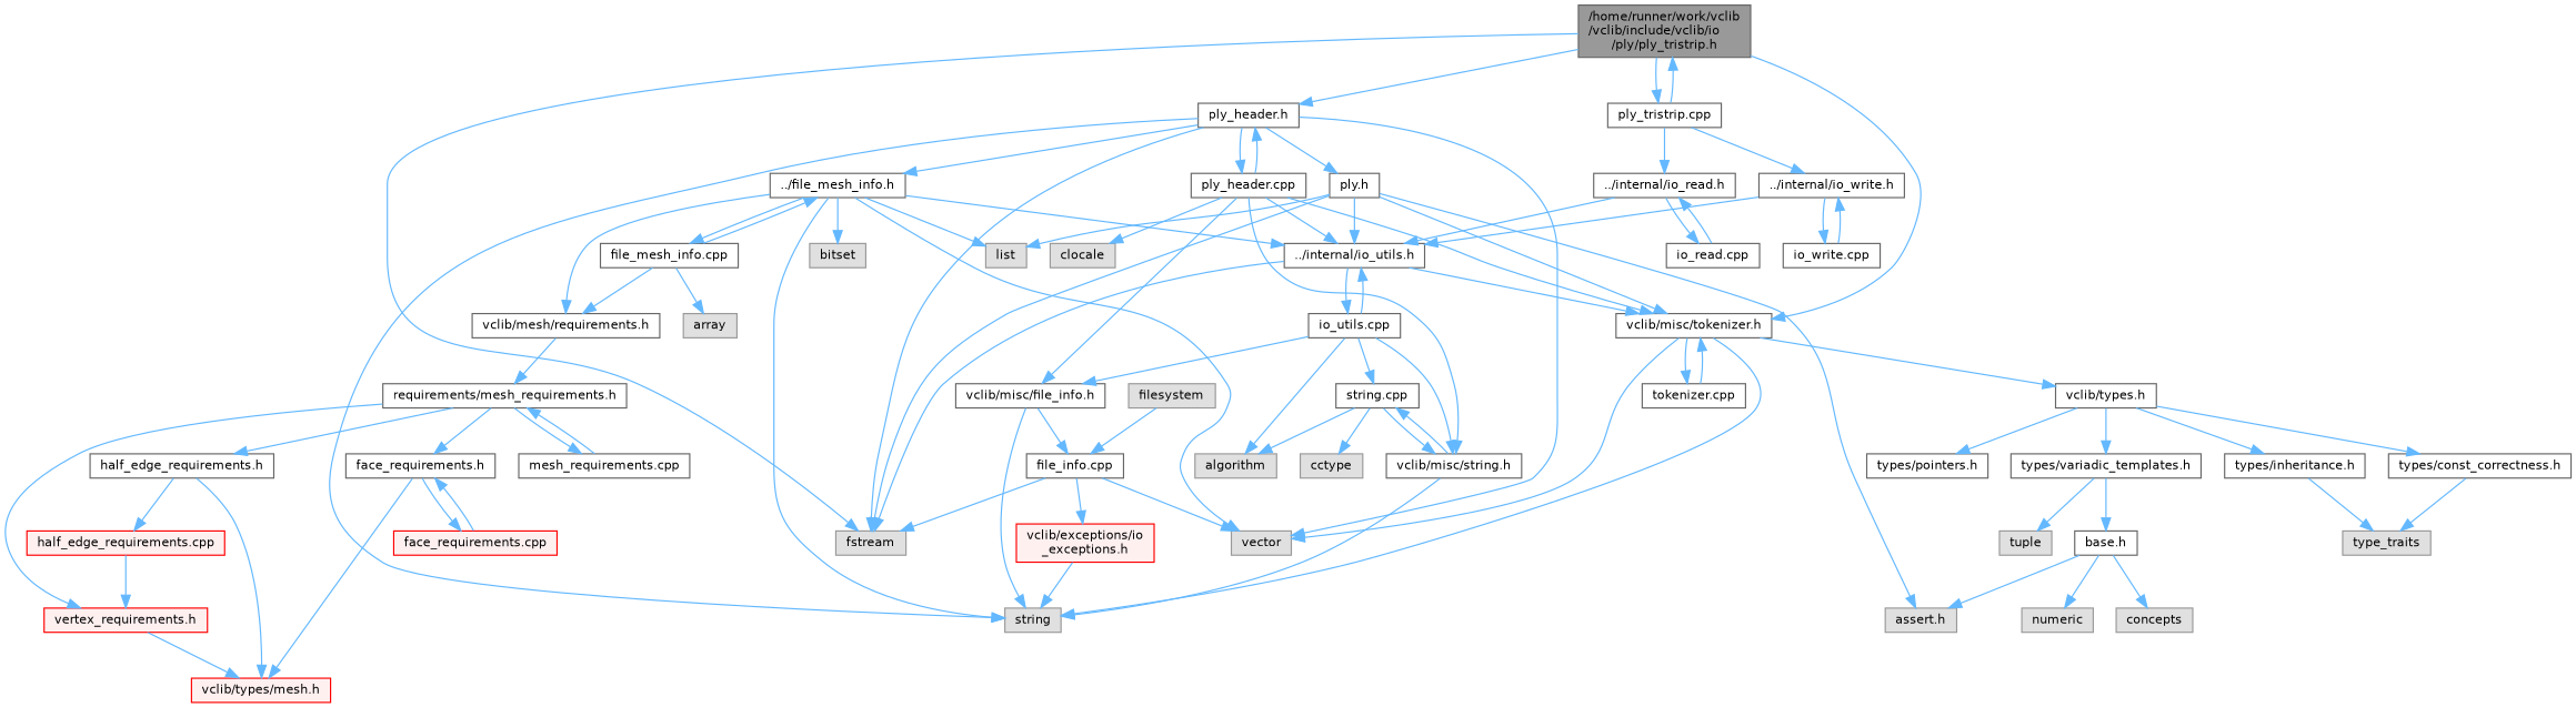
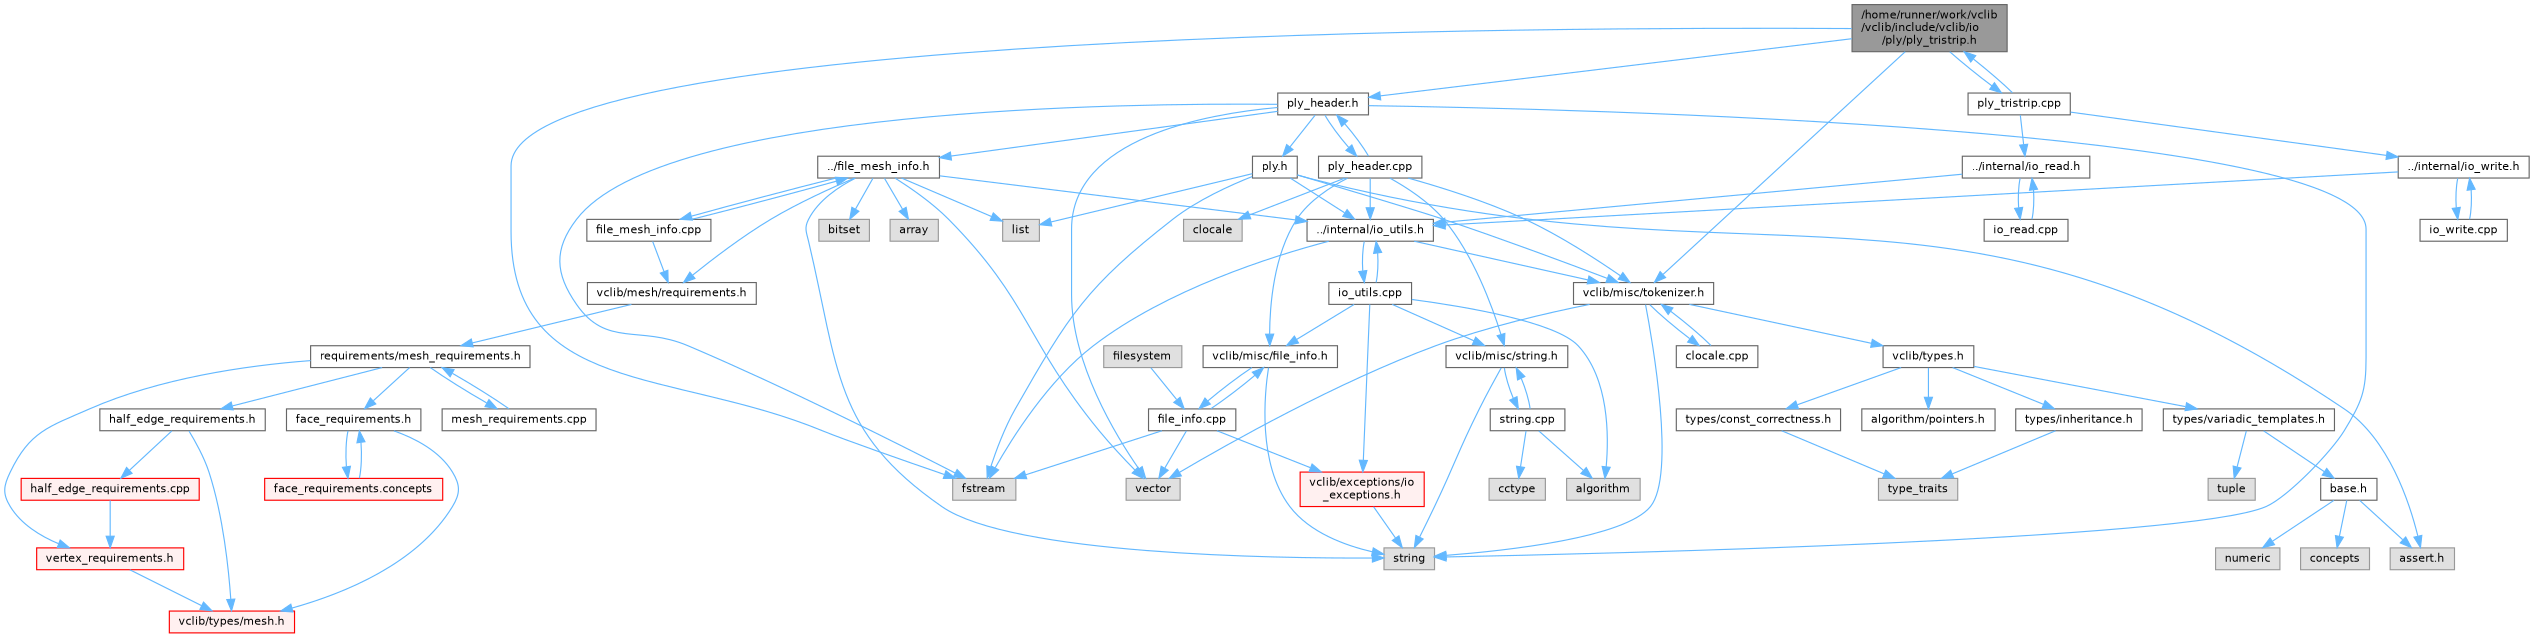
  digraph {
    node [color=grey40 fillcolor=white fontname=Helvetica fontsize=10 shape=box style=filled]
    edge [color=steelblue1 fontname=Helvetica fontsize=10 labelfontname=Helvetica labelfontsize=10 style=solid]
    n1 [color=gray40 fillcolor=grey60 fontcolor=black height=0.2 label="/home/runner/work/vclib\l/vclib/include/vclib/io\l/ply/ply_tristrip.h" width=0.4]
    n2 [height=0.2 label="ply_header.h" width=0.4]
    n3 [color=grey60 fillcolor="#E0E0E0" height=0.2 label=fstream width=0.4]
    n4 [height=0.2 label="vclib/misc/tokenizer.h" width=0.4]
    n5 [height=0.2 label="ply_tristrip.cpp" width=0.4]
    n6 [color=grey60 fillcolor="#E0E0E0" height=0.2 label=vector width=0.4]
    n7 [color=grey60 fillcolor="#E0E0E0" height=0.2 label=string width=0.4]
    n8 [height=0.2 label="../file_mesh_info.h" width=0.4]
    n9 [height=0.2 label="ply.h" width=0.4]
    n10 [height=0.2 label="ply_header.cpp" width=0.4]
    n11 [height=0.2 label="vclib/types.h" width=0.4]
-   n12 [height=0.2 label="tokenizer.cpp" width=0.4]
+   n12 [height=0.2 label="clocale.cpp" width=0.4]
    n13 [height=0.2 label="../internal/io_read.h" width=0.4]
    n14 [height=0.2 label="../internal/io_write.h" width=0.4]
    n15 [color=grey60 fillcolor="#E0E0E0" height=0.2 label=array width=0.4]
    n16 [color=grey60 fillcolor="#E0E0E0" height=0.2 label=list width=0.4]
    n17 [color=grey60 fillcolor="#E0E0E0" height=0.2 label=bitset width=0.4]
    n18 [height=0.2 label="vclib/mesh/requirements.h" width=0.4]
    n19 [height=0.2 label="file_mesh_info.cpp" width=0.4]
    n20 [height=0.2 label="../internal/io_utils.h" width=0.4]
    n21 [color=grey60 fillcolor="#E0E0E0" height=0.2 label="assert.h" width=0.4]
    n22 [height=0.2 label="vclib/misc/file_info.h" width=0.4]
    n23 [height=0.2 label="vclib/misc/string.h" width=0.4]
    n24 [color=grey60 fillcolor="#E0E0E0" height=0.2 label=clocale width=0.4]
    n25 [height=0.2 label="requirements/mesh_requirements.h" width=0.4]
    n26 [height=0.2 label="half_edge_requirements.h" width=0.4]
    n27 [color=red fillcolor="#FFF0F0" height=0.2 label="vertex_requirements.h" width=0.4]
    n28 [height=0.2 label="face_requirements.h" width=0.4]
    n29 [height=0.2 label="mesh_requirements.cpp" width=0.4]
    n30 [color=red fillcolor="#FFF0F0" height=0.2 label="vclib/types/mesh.h" width=0.4]
    n31 [color=red fillcolor="#FFF0F0" height=0.2 label="half_edge_requirements.cpp" width=0.4]
-   n32 [color=red fillcolor="#FFF0F0" height=0.2 label="face_requirements.cpp" width=0.4]
+   n32 [color=red fillcolor="#FFF0F0" height=0.2 label="face_requirements.concepts" width=0.4]
    n33 [height=0.2 label="io_utils.cpp" width=0.4]
    n34 [height=0.2 label="types/const_correctness.h" width=0.4]
    n35 [height=0.2 label="types/inheritance.h" width=0.4]
-   n36 [height=0.2 label="types/pointers.h" width=0.4]
+   n36 [height=0.2 label="algorithm/pointers.h" width=0.4]
    n37 [height=0.2 label="types/variadic_templates.h" width=0.4]
    n38 [color=grey60 fillcolor="#E0E0E0" height=0.2 label=type_traits width=0.4]
    n39 [height=0.2 label="base.h" width=0.4]
    n40 [color=grey60 fillcolor="#E0E0E0" height=0.2 label=tuple width=0.4]
    n41 [color=grey60 fillcolor="#E0E0E0" height=0.2 label=concepts width=0.4]
    n42 [color=grey60 fillcolor="#E0E0E0" height=0.2 label=numeric width=0.4]
    n43 [color=grey60 fillcolor="#E0E0E0" height=0.2 label=algorithm width=0.4]
    n44 [color=red fillcolor="#FFF0F0" height=0.2 label="vclib/exceptions/io\l_exceptions.h" width=0.4]
    n45 [height=0.2 label="file_info.cpp" width=0.4]
    n46 [height=0.2 label="string.cpp" width=0.4]
    n47 [color=grey60 fillcolor="#E0E0E0" height=0.2 label=filesystem width=0.4]
    n48 [color=grey60 fillcolor="#E0E0E0" height=0.2 label=cctype width=0.4]
    n49 [height=0.2 label="io_read.cpp" width=0.4]
    n50 [height=0.2 label="io_write.cpp" width=0.4]
    n1 -> n2
    n1 -> n3
    n1 -> n4
    n1 -> n5
    n2 -> n3
    n2 -> n6
    n2 -> n7
    n2 -> n8
    n2 -> n9
    n2 -> n10
    n4 -> n6
    n4 -> n7
    n4 -> n11
    n4 -> n12
    n5 -> n1
    n5 -> n13
    n5 -> n14
    n8 -> n6
    n8 -> n7
-   n19 -> n15
+   n8 -> n15
    n8 -> n16
    n8 -> n17
    n8 -> n18
    n8 -> n19
    n8 -> n20
    n9 -> n3
    n9 -> n4
    n9 -> n16
    n9 -> n20
    n9 -> n21
    n10 -> n2
    n10 -> n4
    n10 -> n20
    n10 -> n22
    n10 -> n23
    n10 -> n24
    n11 -> n34
    n11 -> n35
    n11 -> n36
    n11 -> n37
    n12 -> n4
    n13 -> n20
    n13 -> n49
    n14 -> n20
    n14 -> n50
    n18 -> n25
    n19 -> n8
    n19 -> n18
    n20 -> n3
    n20 -> n4
    n20 -> n33
    n22 -> n7
    n22 -> n45
    n23 -> n7
    n23 -> n46
    n25 -> n26
    n25 -> n27
    n25 -> n28
    n25 -> n29
    n26 -> n30
    n26 -> n31
    n27 -> n30
    n28 -> n30
    n28 -> n32
    n29 -> n25
    n31 -> n27
    n32 -> n28
    n33 -> n20
    n33 -> n22
    n33 -> n23
    n33 -> n43
-   n33 -> n46
+   n33 -> n44
    n34 -> n38
    n35 -> n38
    n37 -> n39
    n37 -> n40
    n39 -> n21
    n39 -> n41
    n39 -> n42
    n44 -> n7
    n45 -> n3
    n45 -> n6
+   n45 -> n22
    n45 -> n44
    n46 -> n23
    n46 -> n43
    n46 -> n48
    n47 -> n45
    n49 -> n13
    n50 -> n14
  }
